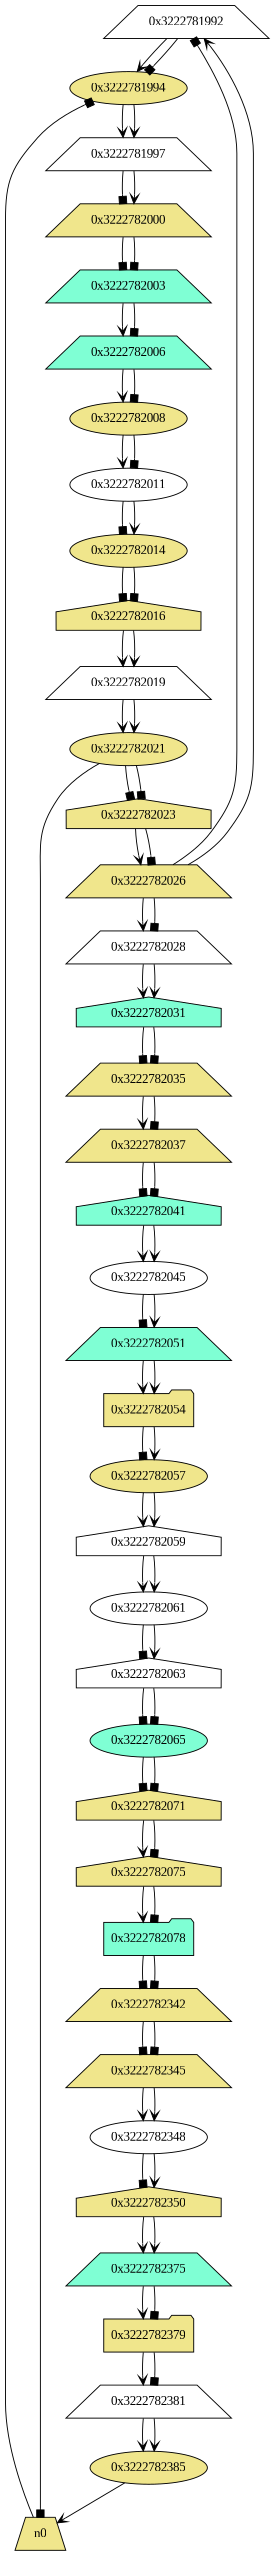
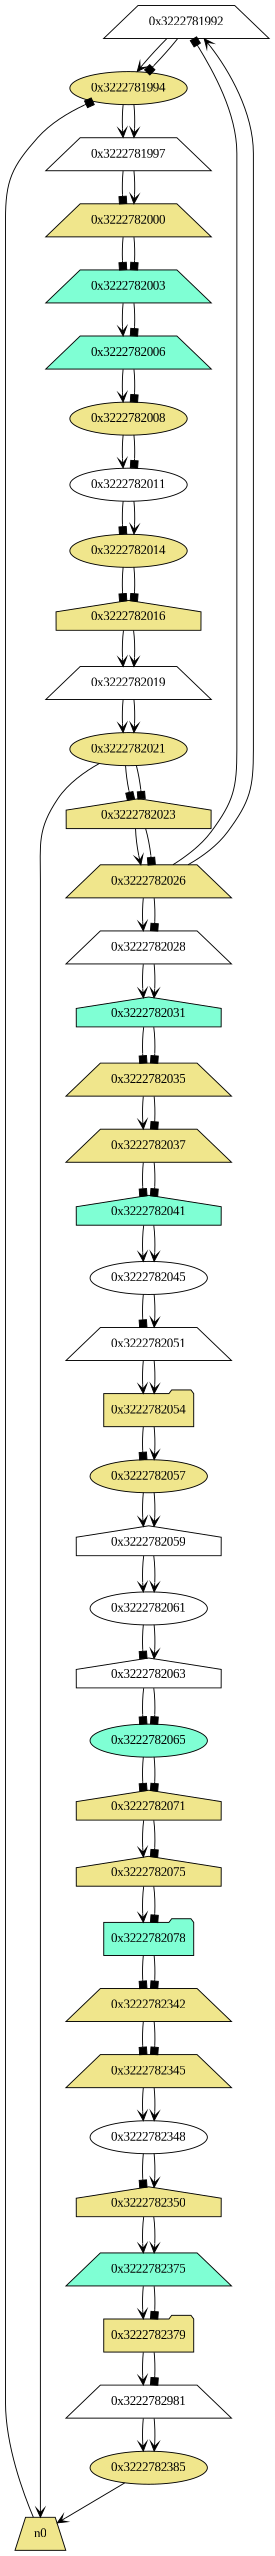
  digraph {
    fontname="Liberation Serif"
    node [fillcolor=khaki fontname="Liberation Serif" shape=trapezium style=filled]
    edge [arrowhead=vee fontname="Liberation Serif"]
    n1 [fillcolor=white label="0x3222781992"]
    n2 [label="0x3222781994" shape=ellipse]
    n3 [fillcolor=white label="0x3222781997"]
    n4 [label="0x3222782000"]
    n5 [fillcolor=aquamarine label="0x3222782003"]
    n6 [fillcolor=aquamarine label="0x3222782006"]
    n7 [label="0x3222782008" shape=ellipse]
    n8 [fillcolor=white label="0x3222782011" shape=ellipse]
    n9 [label="0x3222782014" shape=ellipse]
    n10 [label="0x3222782016" shape=house]
    n11 [fillcolor=white label="0x3222782019"]
    n12 [label="0x3222782021" shape=ellipse]
    n13 [label="0x3222782023" shape=house]
    n0
    n14 [label="0x3222782026"]
    n15 [fillcolor=white label="0x3222782028"]
    n16 [fillcolor=aquamarine label="0x3222782031" shape=house]
    n17 [label="0x3222782035"]
    n18 [label="0x3222782037"]
    n19 [fillcolor=aquamarine label="0x3222782041" shape=house]
    n20 [fillcolor=white label="0x3222782045" shape=ellipse]
-   n21 [fillcolor=aquamarine label="0x3222782051"]
+   n21 [fillcolor=white label="0x3222782051"]
    n22 [label="0x3222782054" shape=folder]
    n23 [label="0x3222782057" shape=ellipse]
    n24 [fillcolor=white label="0x3222782059" shape=house]
    n25 [fillcolor=white label="0x3222782061" shape=ellipse]
    n26 [fillcolor=white label="0x3222782063" shape=house]
    n27 [fillcolor=aquamarine label="0x3222782065" shape=ellipse]
    n28 [label="0x3222782071" shape=house]
    n29 [label="0x3222782075" shape=house]
    n30 [fillcolor=aquamarine label="0x3222782078" shape=folder]
    n31 [label="0x3222782342"]
    n32 [label="0x3222782345"]
    n33 [fillcolor=white label="0x3222782348" shape=ellipse]
    n34 [label="0x3222782350" shape=house]
    n35 [fillcolor=aquamarine label="0x3222782375"]
    n36 [label="0x3222782379" shape=folder]
-   n37 [fillcolor=white label="0x3222782381"]
+   n37 [fillcolor=white label="0x3222782981"]
    n38 [label="0x3222782385" shape=ellipse]
    n1 -> n2
    n1 -> n2 [arrowhead=box]
    n2 -> n3
    n2 -> n3
    n3 -> n4 [arrowhead=box]
    n3 -> n4
    n4 -> n5 [arrowhead=box]
    n4 -> n5 [arrowhead=box]
    n5 -> n6
    n5 -> n6 [arrowhead=box]
    n6 -> n7
    n6 -> n7 [arrowhead=box]
    n7 -> n8
    n7 -> n8 [arrowhead=box]
    n8 -> n9 [arrowhead=box]
    n8 -> n9
    n9 -> n10 [arrowhead=box]
    n9 -> n10 [arrowhead=box]
    n10 -> n11
    n10 -> n11
    n11 -> n12
    n11 -> n12
    n12 -> n13 [arrowhead=box]
    n12 -> n13 [arrowhead=box]
-   n12 -> n0 [arrowhead=box]
+   n12 -> n0
    n13 -> n14
    n13 -> n14 [arrowhead=box]
    n0 -> n2 [arrowhead=box]
    n14 -> n1 [arrowhead=box]
    n14 -> n1
    n14 -> n15
    n14 -> n15 [arrowhead=box]
    n15 -> n16
    n15 -> n16
    n16 -> n17 [arrowhead=box]
    n16 -> n17 [arrowhead=box]
    n17 -> n18
    n17 -> n18 [arrowhead=box]
    n18 -> n19 [arrowhead=box]
    n18 -> n19 [arrowhead=box]
    n19 -> n20
    n19 -> n20
    n20 -> n21 [arrowhead=box]
    n20 -> n21
    n21 -> n22
    n21 -> n22
    n22 -> n23 [arrowhead=box]
    n22 -> n23
    n23 -> n24
    n23 -> n24
    n24 -> n25
    n24 -> n25
    n25 -> n26 [arrowhead=box]
    n25 -> n26
    n26 -> n27 [arrowhead=box]
    n26 -> n27 [arrowhead=box]
    n27 -> n28 [arrowhead=box]
    n27 -> n28 [arrowhead=box]
    n28 -> n29
    n28 -> n29 [arrowhead=box]
    n29 -> n30
    n29 -> n30 [arrowhead=box]
    n30 -> n31 [arrowhead=box]
    n30 -> n31 [arrowhead=box]
    n31 -> n32 [arrowhead=box]
    n31 -> n32 [arrowhead=box]
    n32 -> n33
    n32 -> n33
    n33 -> n34 [arrowhead=box]
    n33 -> n34
    n34 -> n35
    n34 -> n35
    n35 -> n36
    n35 -> n36 [arrowhead=box]
    n36 -> n37
    n36 -> n37 [arrowhead=box]
    n37 -> n38
    n37 -> n38
    n38 -> n0
  }
